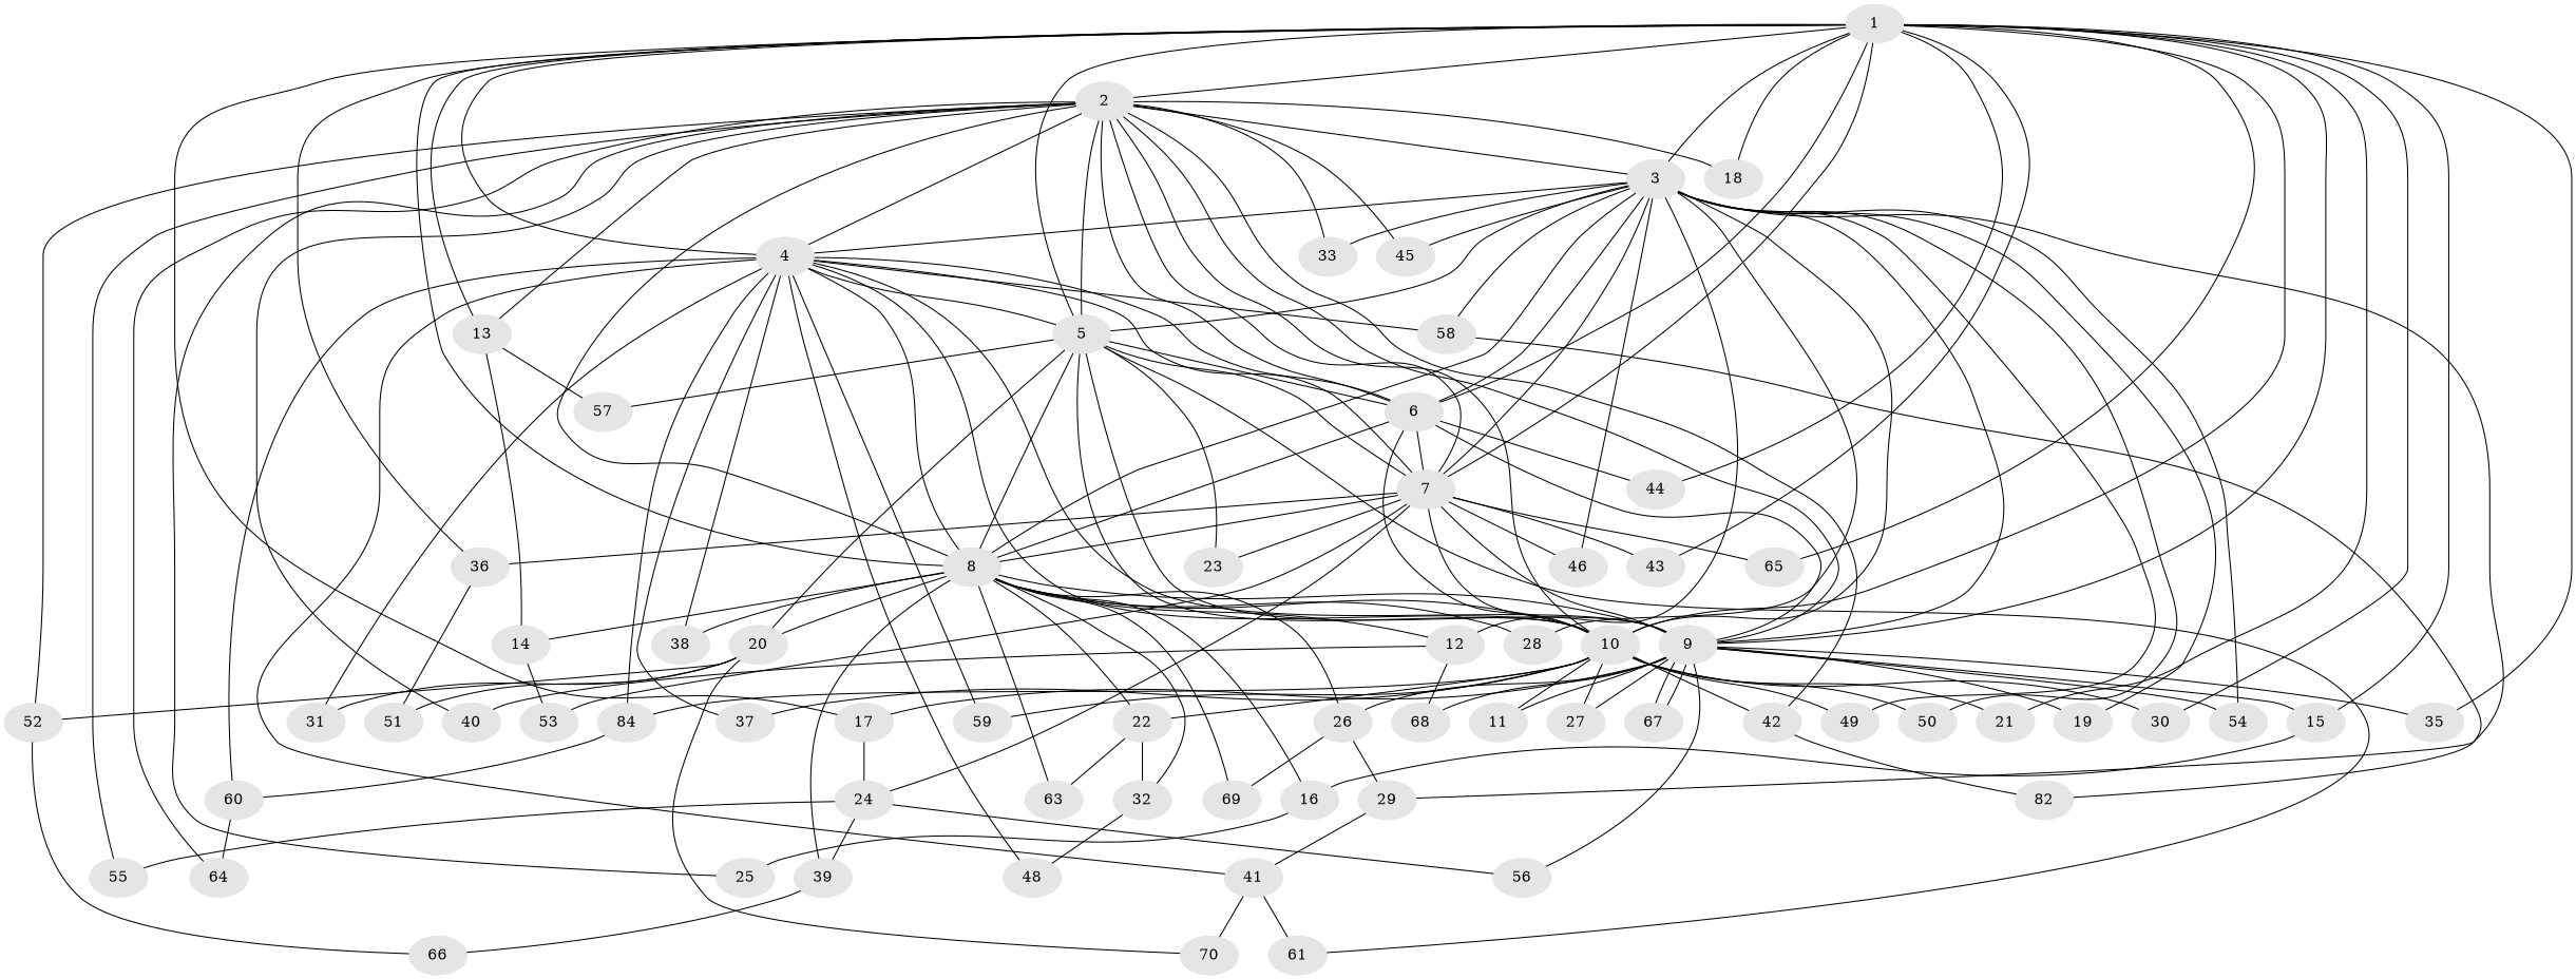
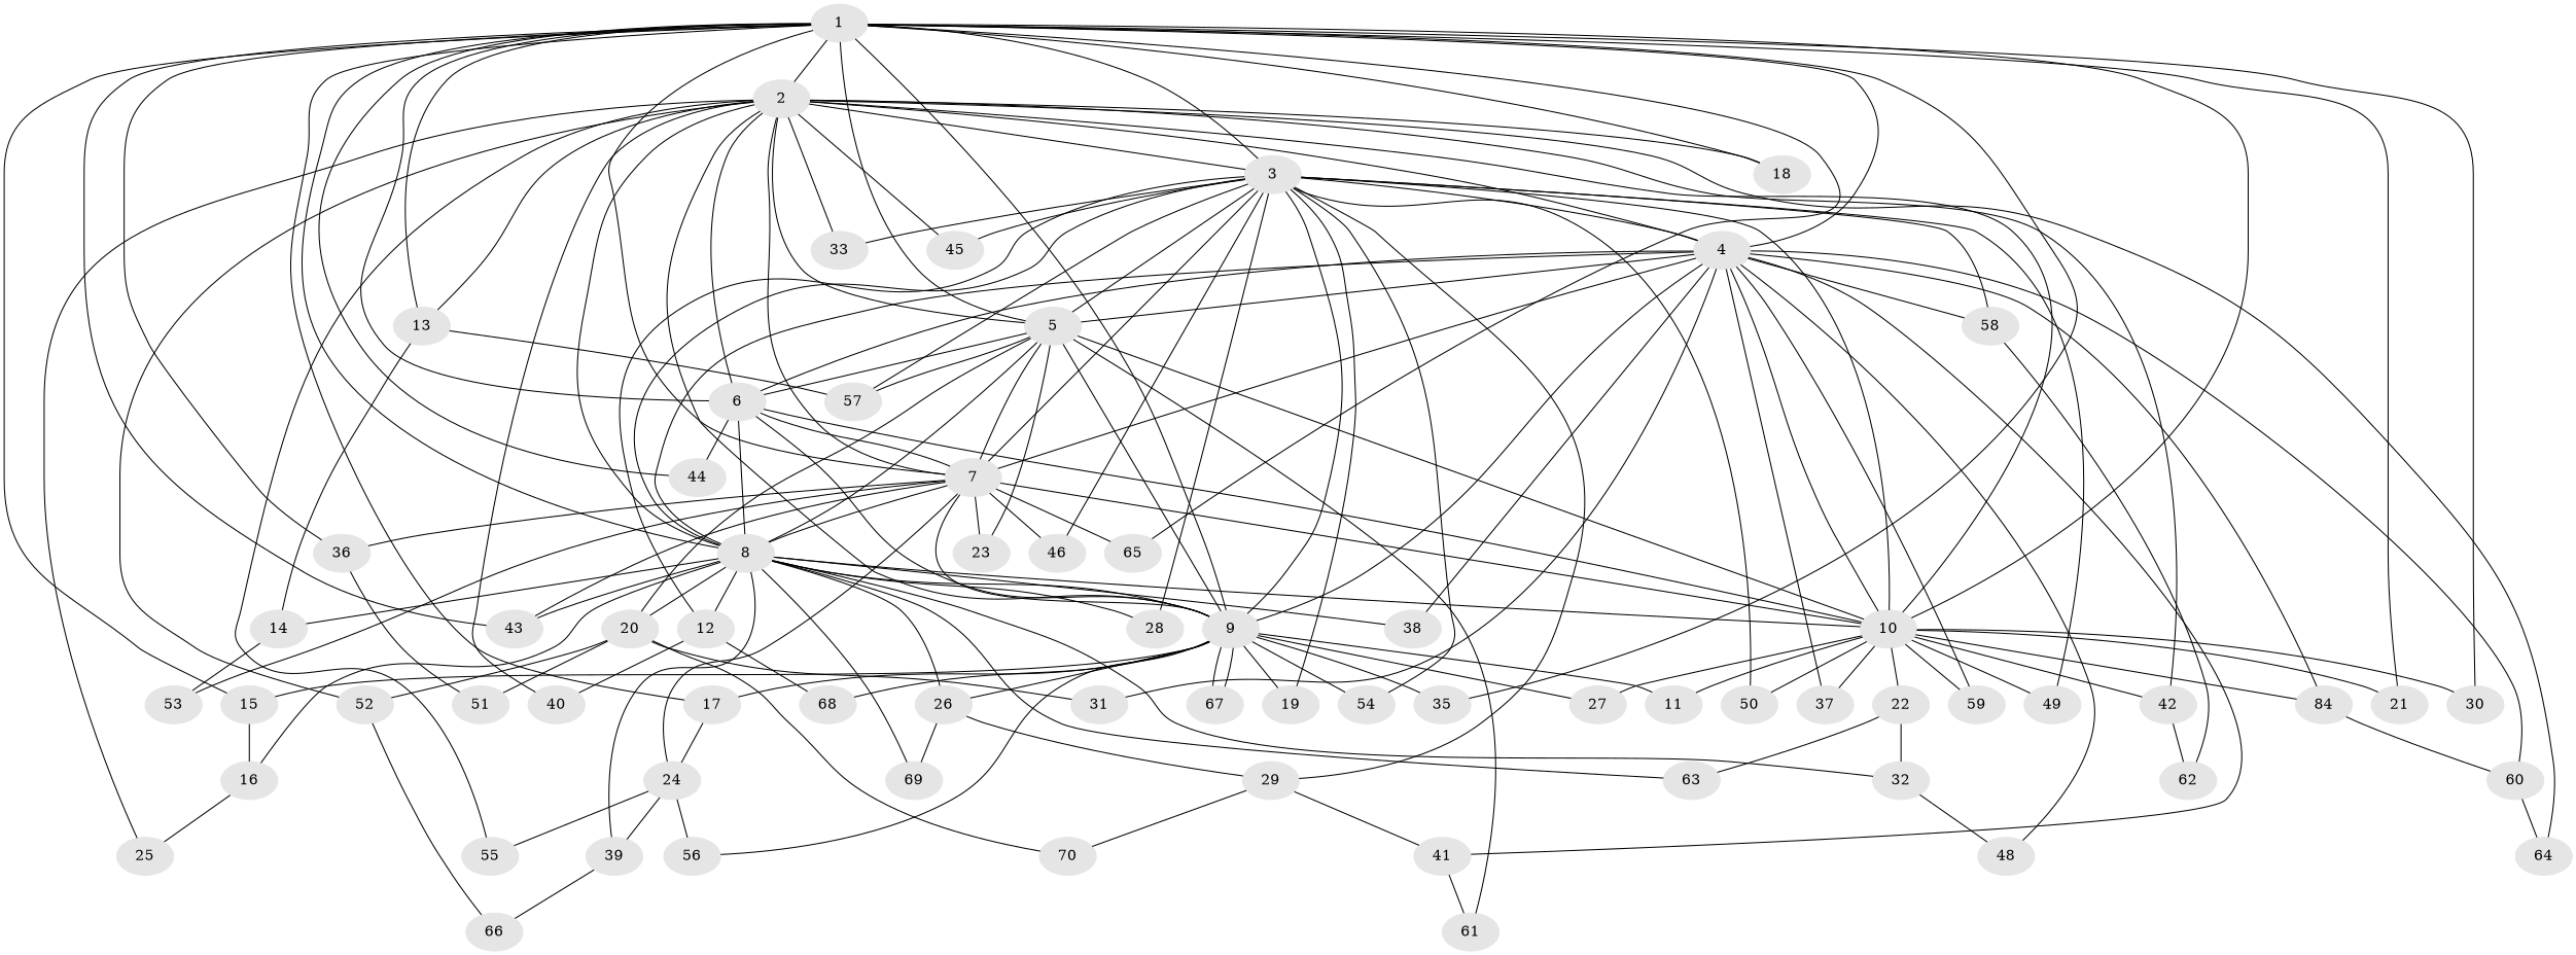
  graph {
    node [color=gray90 style=filled]
    1
    2
    3
    4
    5
    6
    7
    8
    9
    10
    13
    15
    17
    18
    21
    30
    35
    36
    43
    44
    65
    25
    33
    40
    42
    45
    52
    55
    64
    12
    19
    28
    29
    46
    49
    50
    54
    58
    31
    n40 [label=84]
    37
    38
    41
    48
    59
    60
    20
    23
    57
    61
    24
    53
    14
    16
    22
    26
    32
    39
    63
    69
    11
    27
    56
    67
    68
    51
-   62 [label=82]
+   62
    66
    70
    1 -- 2
    1 -- 3
    1 -- 4
    1 -- 5
    1 -- 6
    1 -- 7
    1 -- 8
    1 -- 9
    1 -- 10
    1 -- 13
    1 -- 15
    1 -- 17
    1 -- 18
    1 -- 21
    1 -- 30
    1 -- 35
    1 -- 36
    1 -- 43
    1 -- 44
    1 -- 65
    2 -- 3
    2 -- 4
    2 -- 5
    2 -- 6
    2 -- 7
    2 -- 8
    2 -- 9
    2 -- 10
    2 -- 13
    2 -- 18
    2 -- 25
    2 -- 33
    2 -- 40
    2 -- 42
    2 -- 45
    2 -- 52
    2 -- 55
    2 -- 64
    3 -- 4
    3 -- 5
-   3 -- 6
+   3 -- 57
    3 -- 7
    3 -- 8
    3 -- 9
    3 -- 10
    3 -- 33
    3 -- 45
    3 -- 12
    3 -- 19
    3 -- 28
    3 -- 29
    3 -- 46
    3 -- 49
    3 -- 50
    3 -- 54
    3 -- 58
    4 -- 5
    4 -- 6
    4 -- 7
    4 -- 8
    4 -- 9
    4 -- 10
    4 -- 58
    4 -- 31
    4 -- n40
    4 -- 37
    4 -- 38
    4 -- 41
    4 -- 48
    4 -- 59
    4 -- 60
    5 -- 6
    5 -- 7
    5 -- 8
    5 -- 9
    5 -- 10
    5 -- 20
    5 -- 23
    5 -- 57
    5 -- 61
    6 -- 7
    6 -- 8
    6 -- 9
    6 -- 10
    6 -- 44
    7 -- 8
    7 -- 9
    7 -- 10
    7 -- 36
    7 -- 43
    7 -- 65
    7 -- 46
    7 -- 23
    7 -- 24
    7 -- 53
    8 -- 9
    8 -- 10
    8 -- 12
    8 -- 28
    8 -- 38
    8 -- 20
    8 -- 14
    8 -- 16
-   8 -- 22
+   8 -- 43
    8 -- 26
    8 -- 32
    8 -- 39
    8 -- 63
    8 -- 69
    9 -- 15
    9 -- 17
    9 -- 35
    9 -- 19
    9 -- 54
    9 -- 26
    9 -- 11
    9 -- 27
    9 -- 56
    9 -- 67
    9 -- 67
    9 -- 68
    10 -- 21
    10 -- 30
    10 -- 42
    10 -- 49
    10 -- 50
    10 -- n40
    10 -- 37
    10 -- 59
    10 -- 22
    10 -- 11
    10 -- 27
    13 -- 57
    13 -- 14
    15 -- 16
    17 -- 24
    36 -- 51
    42 -- 62
    52 -- 66
    12 -- 40
    12 -- 68
    29 -- 41
-   41 -- 70
+   29 -- 70
    58 -- 62
    n40 -- 60
    41 -- 61
    60 -- 64
    20 -- 52
    20 -- 31
    20 -- 51
    20 -- 70
    24 -- 55
    24 -- 39
    24 -- 56
    14 -- 53
    16 -- 25
    22 -- 32
    22 -- 63
    26 -- 29
    26 -- 69
    32 -- 48
    39 -- 66
  }
